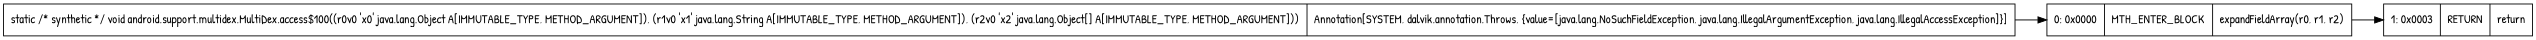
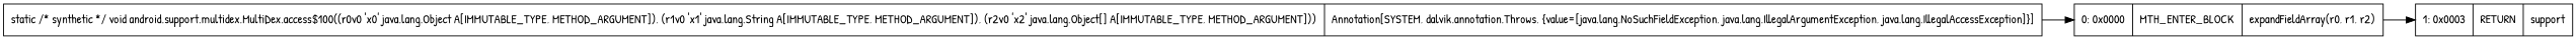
  digraph {
    rankdir=LR
    fontname="Patrick Hand"
    node [shape=record fontname="Patrick Hand"]
    edge [fontname="Patrick Hand"]
    n1 [label="{0\:\ 0x0000|MTH_ENTER_BLOCK\l|expandFieldArray(r0, r1, r2)\l}"]
-   n2 [label="{1\:\ 0x0003|RETURN\l|return\l}"]
+   n2 [label="{1\:\ 0x0003|RETURN\l|support\l}"]
    n3 [label="{static \/* synthetic *\/ void android.support.multidex.MultiDex.access$100((r0v0 'x0' java.lang.Object A[IMMUTABLE_TYPE, METHOD_ARGUMENT]), (r1v0 'x1' java.lang.String A[IMMUTABLE_TYPE, METHOD_ARGUMENT]), (r2v0 'x2' java.lang.Object[] A[IMMUTABLE_TYPE, METHOD_ARGUMENT]))  | Annotation[SYSTEM, dalvik.annotation.Throws, \{value=[java.lang.NoSuchFieldException, java.lang.IllegalArgumentException, java.lang.IllegalAccessException]\}]\l}"]
    n1 -> n2
    n3 -> n1
  }
